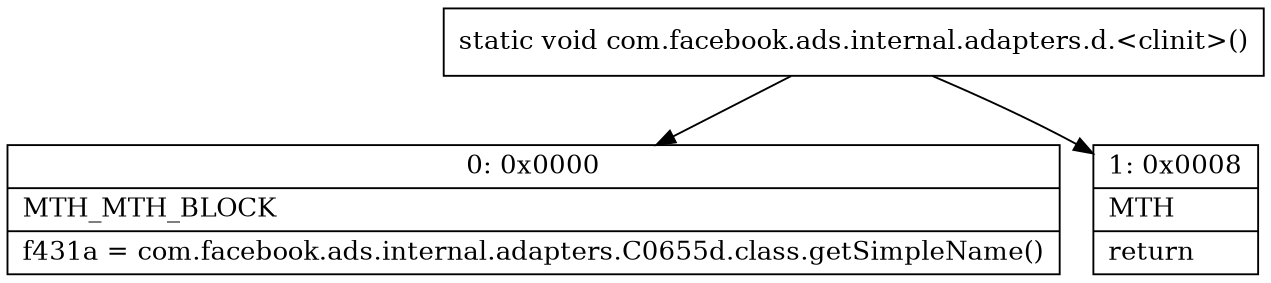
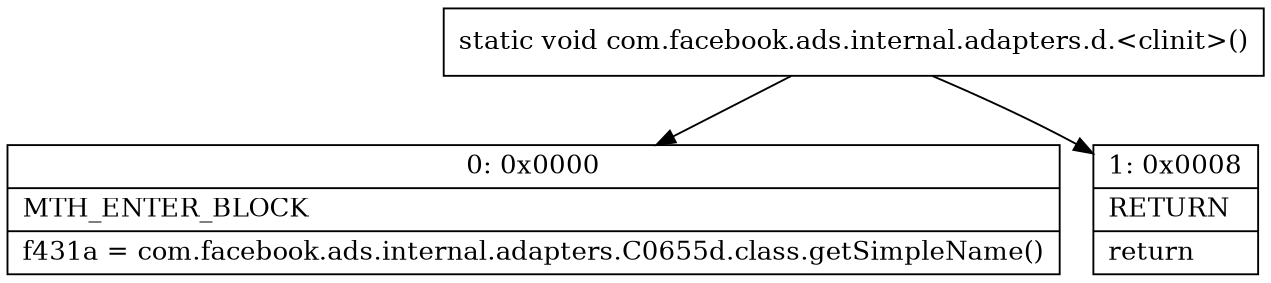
  digraph {
    node [shape=record]
-   n1 [label="{0\:\ 0x0000|MTH_MTH_BLOCK\l|f431a = com.facebook.ads.internal.adapters.C0655d.class.getSimpleName()\l}"]
-   n2 [label="{1\:\ 0x0008|MTH\l|return\l}"]
+   n1 [label="{0\:\ 0x0000|MTH_ENTER_BLOCK\l|f431a = com.facebook.ads.internal.adapters.C0655d.class.getSimpleName()\l}"]
+   n2 [label="{1\:\ 0x0008|RETURN\l|return\l}"]
    n3 [label="{static void com.facebook.ads.internal.adapters.d.\<clinit\>() }"]
    n3 -> n1
    n3 -> n2
  }
